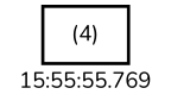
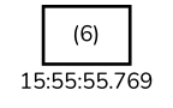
  digraph {
    label="15:55:55.769"
    fontname=Nunito
-   n1 [color=black fontcolor=black label="(4)" shape=rectangle style=bold fontname=Nunito]
+   n1 [color=black fontcolor=black label="(6)" shape=rectangle style=bold fontname=Nunito]
  }
